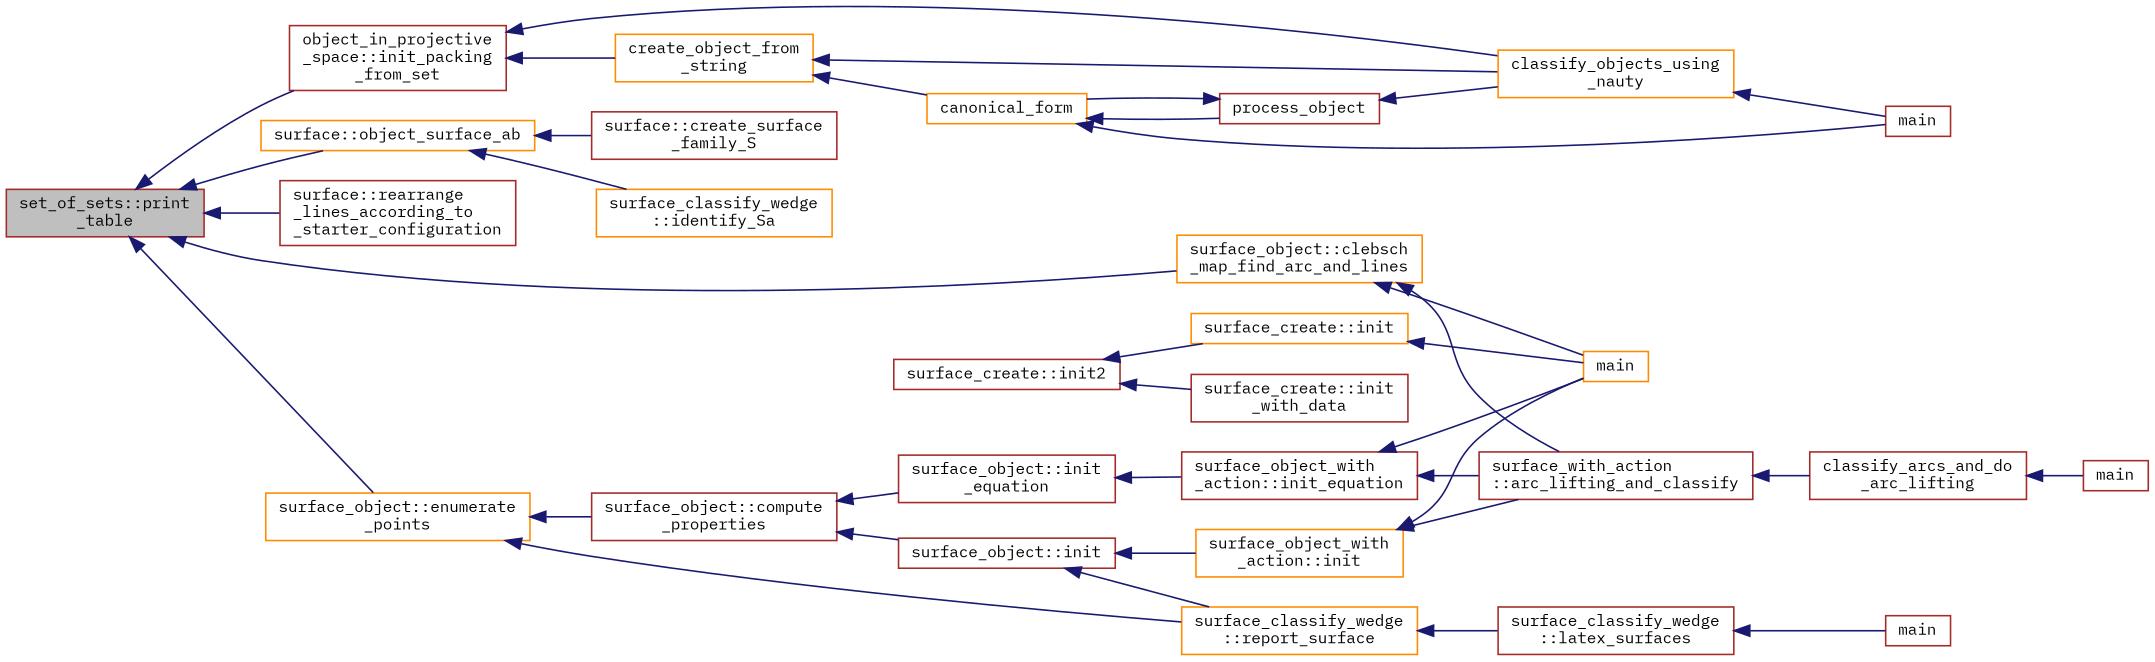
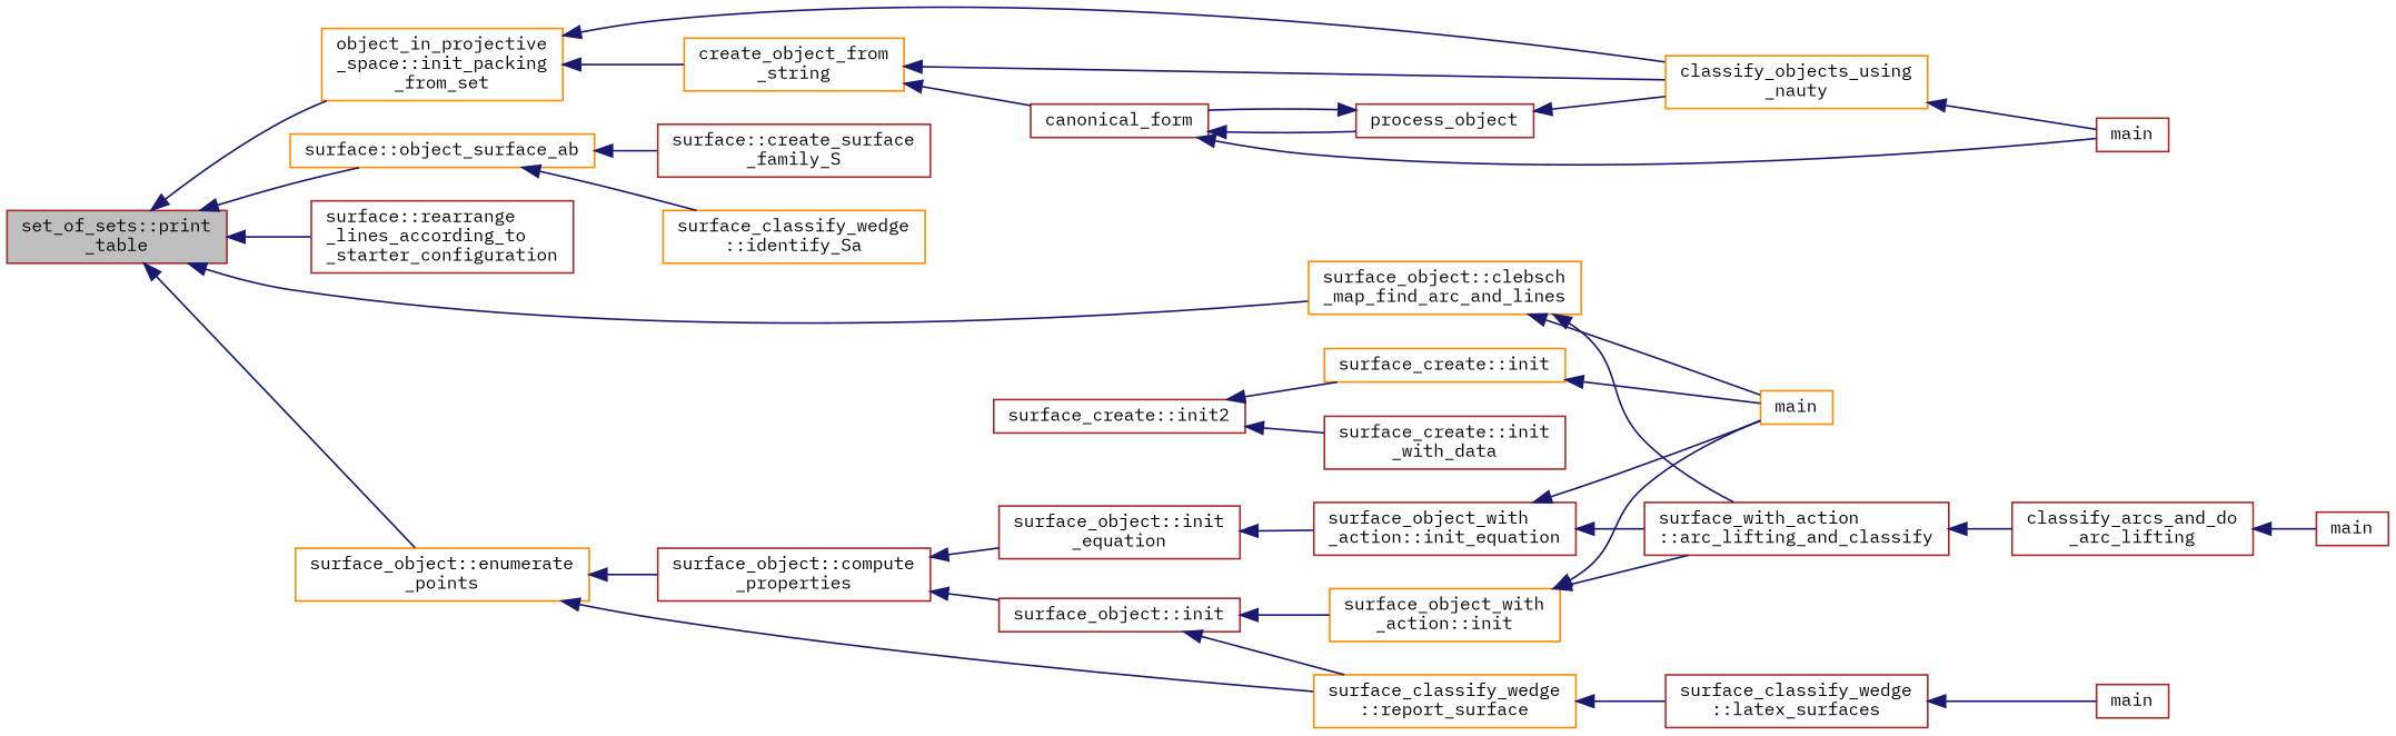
  digraph {
    fontname="IBM Plex Mono"
    rankdir=LR
    node [color=brown fillcolor=white fontname="IBM Plex Mono" fontsize=10 shape=record style=filled]
    edge [color=midnightblue dir=back fontname="IBM Plex Mono" fontsize=10 labelfontname=Helvetica labelfontsize=10 style=solid]
    n1 [fillcolor=grey75 fontcolor=black height=0.2 label="set_of_sets::print\l_table" width=0.4]
-   n2 [height=0.2 label="object_in_projective\l_space::init_packing\l_from_set" width=0.4]
+   n2 [color=darkorange height=0.2 label="object_in_projective\l_space::init_packing\l_from_set" width=0.4]
    n3 [color=darkorange height=0.2 label="surface::object_surface_ab" width=0.4]
    n4 [height=0.2 label="surface::rearrange\l_lines_according_to\l_starter_configuration" width=0.4]
    n5 [color=darkorange height=0.2 label="surface_object::enumerate\l_points" width=0.4]
    n6 [color=darkorange height=0.2 label="surface_object::clebsch\l_map_find_arc_and_lines" width=0.4]
    n7 [color=darkorange height=0.2 label="classify_objects_using\l_nauty" width=0.4]
    n8 [color=darkorange height=0.2 label="create_object_from\l_string" width=0.4]
    n9 [height=0.2 label="surface::create_surface\l_family_S" width=0.4]
    n10 [color=darkorange height=0.2 label="surface_classify_wedge\l::identify_Sa" width=0.4]
    n11 [height=0.2 label="surface_object::compute\l_properties" width=0.4]
    n12 [color=darkorange height=0.2 label="surface_classify_wedge\l::report_surface" width=0.4]
    n13 [color=darkorange height=0.2 label=main width=0.4]
    n14 [height=0.2 label="surface_with_action\l::arc_lifting_and_classify" width=0.4]
-   n15 [color=darkorange height=0.2 label=canonical_form width=0.4]
+   n15 [height=0.2 label=canonical_form width=0.4]
    n16 [height=0.2 label=main width=0.4]
    n17 [height=0.2 label=process_object width=0.4]
    n18 [height=0.2 label="surface_create::init2" width=0.4]
    n19 [height=0.2 label="surface_create::init\l_with_data" width=0.4]
    n20 [color=darkorange height=0.2 label="surface_create::init" width=0.4]
    n21 [height=0.2 label="surface_object::init\l_equation" width=0.4]
    n22 [height=0.2 label="surface_object::init" width=0.4]
    n23 [height=0.2 label="surface_classify_wedge\l::latex_surfaces" width=0.4]
    n24 [height=0.2 label="surface_object_with\l_action::init_equation" width=0.4]
    n25 [color=darkorange height=0.2 label="surface_object_with\l_action::init" width=0.4]
    n26 [height=0.2 label="classify_arcs_and_do\l_arc_lifting" width=0.4]
    n27 [height=0.2 label=main width=0.4]
    n28 [height=0.2 label=main width=0.4]
    n1 -> n2
    n1 -> n3
    n1 -> n4
    n1 -> n5
    n1 -> n6
    n2 -> n7
    n2 -> n8
    n3 -> n9
    n3 -> n10
    n5 -> n11
    n5 -> n12
    n6 -> n13
    n6 -> n14
    n7 -> n16
    n8 -> n7
    n8 -> n15
    n11 -> n21
    n11 -> n22
    n12 -> n23
    n14 -> n26
    n15 -> n16
    n15 -> n17
    n17 -> n7
    n17 -> n15
    n18 -> n19
    n18 -> n20
    n20 -> n13
    n21 -> n24
    n22 -> n12
    n22 -> n25
    n23 -> n28
    n24 -> n13
    n24 -> n14
    n25 -> n13
    n25 -> n14
    n26 -> n27
  }
